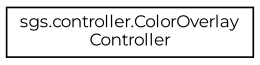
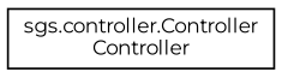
  digraph {
    rankdir=TB
    fontname=Montserrat
-   n1 [color=black fillcolor=white fontname=Montserrat fontsize=10 height=0.2 label="sgs.controller.ColorOverlay\lController" shape=record style=filled width=0.4]
+   n1 [color=black fillcolor=white fontname=Montserrat fontsize=10 height=0.2 label="sgs.controller.Controller\lController" shape=record style=filled width=0.4]
  }
